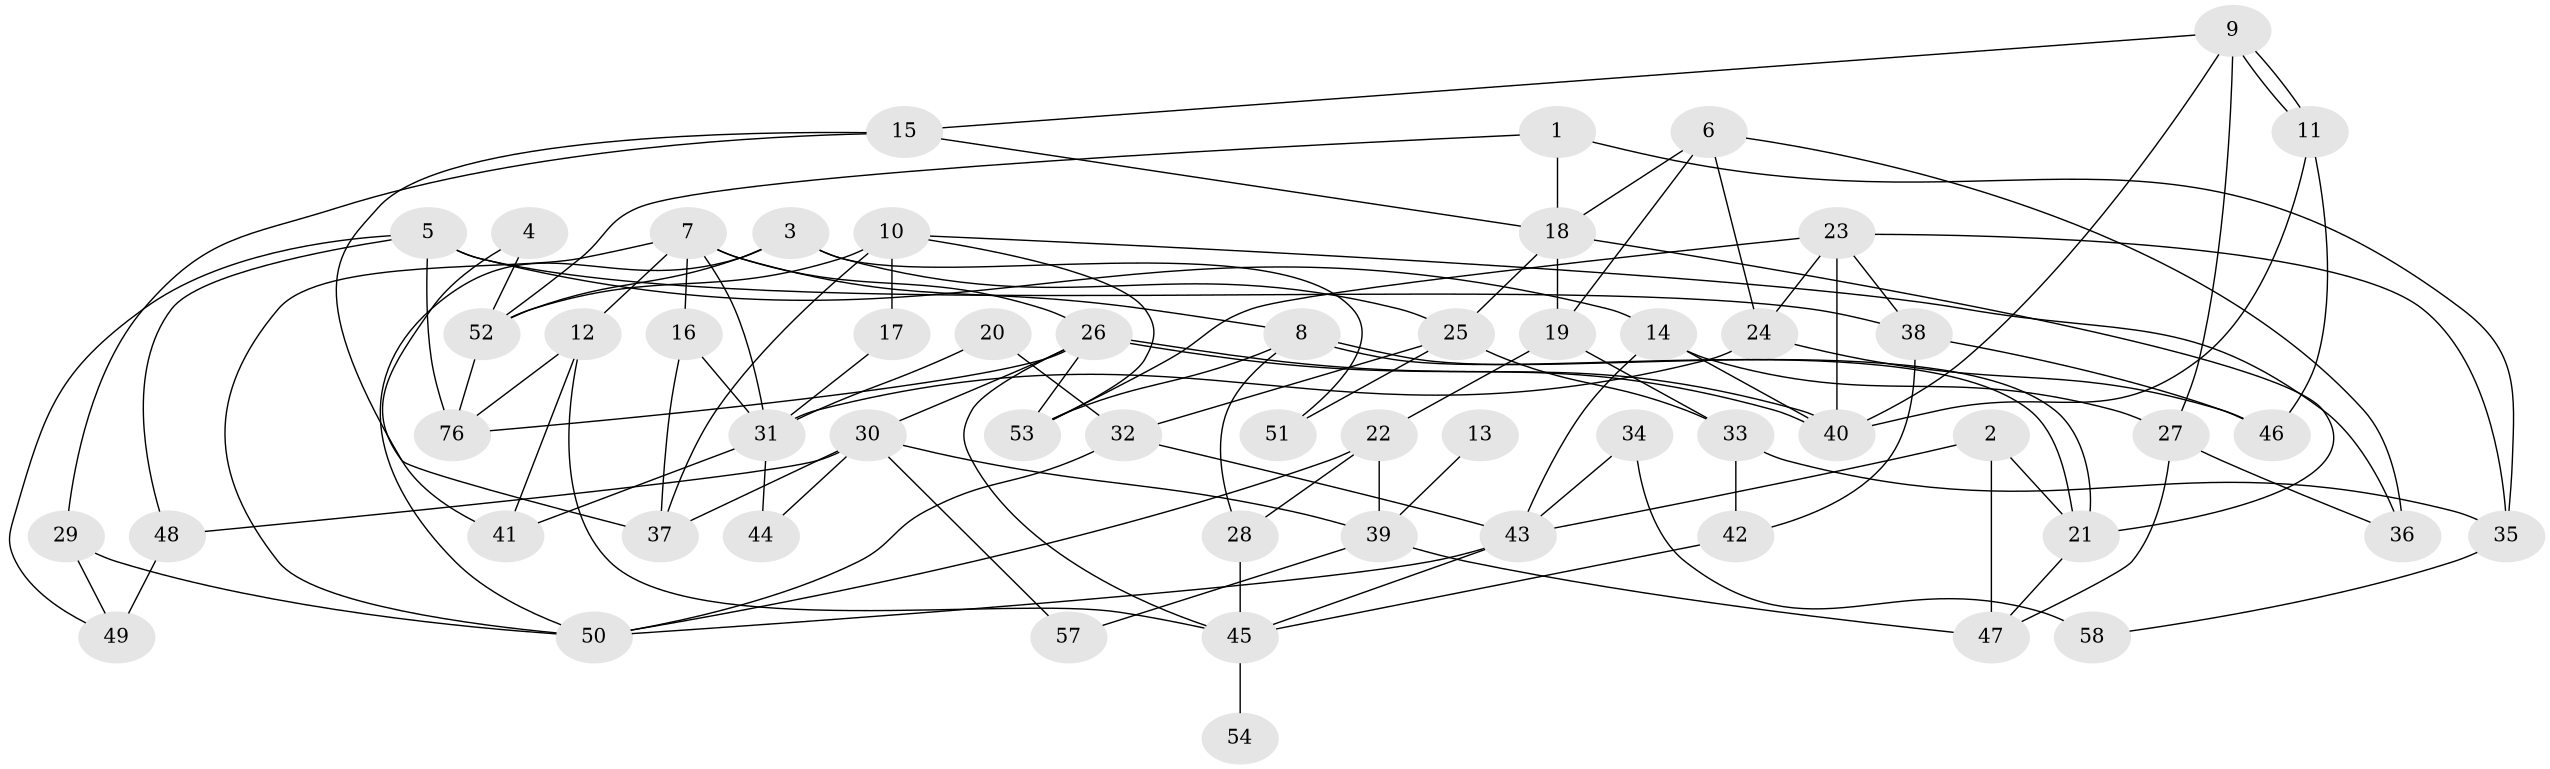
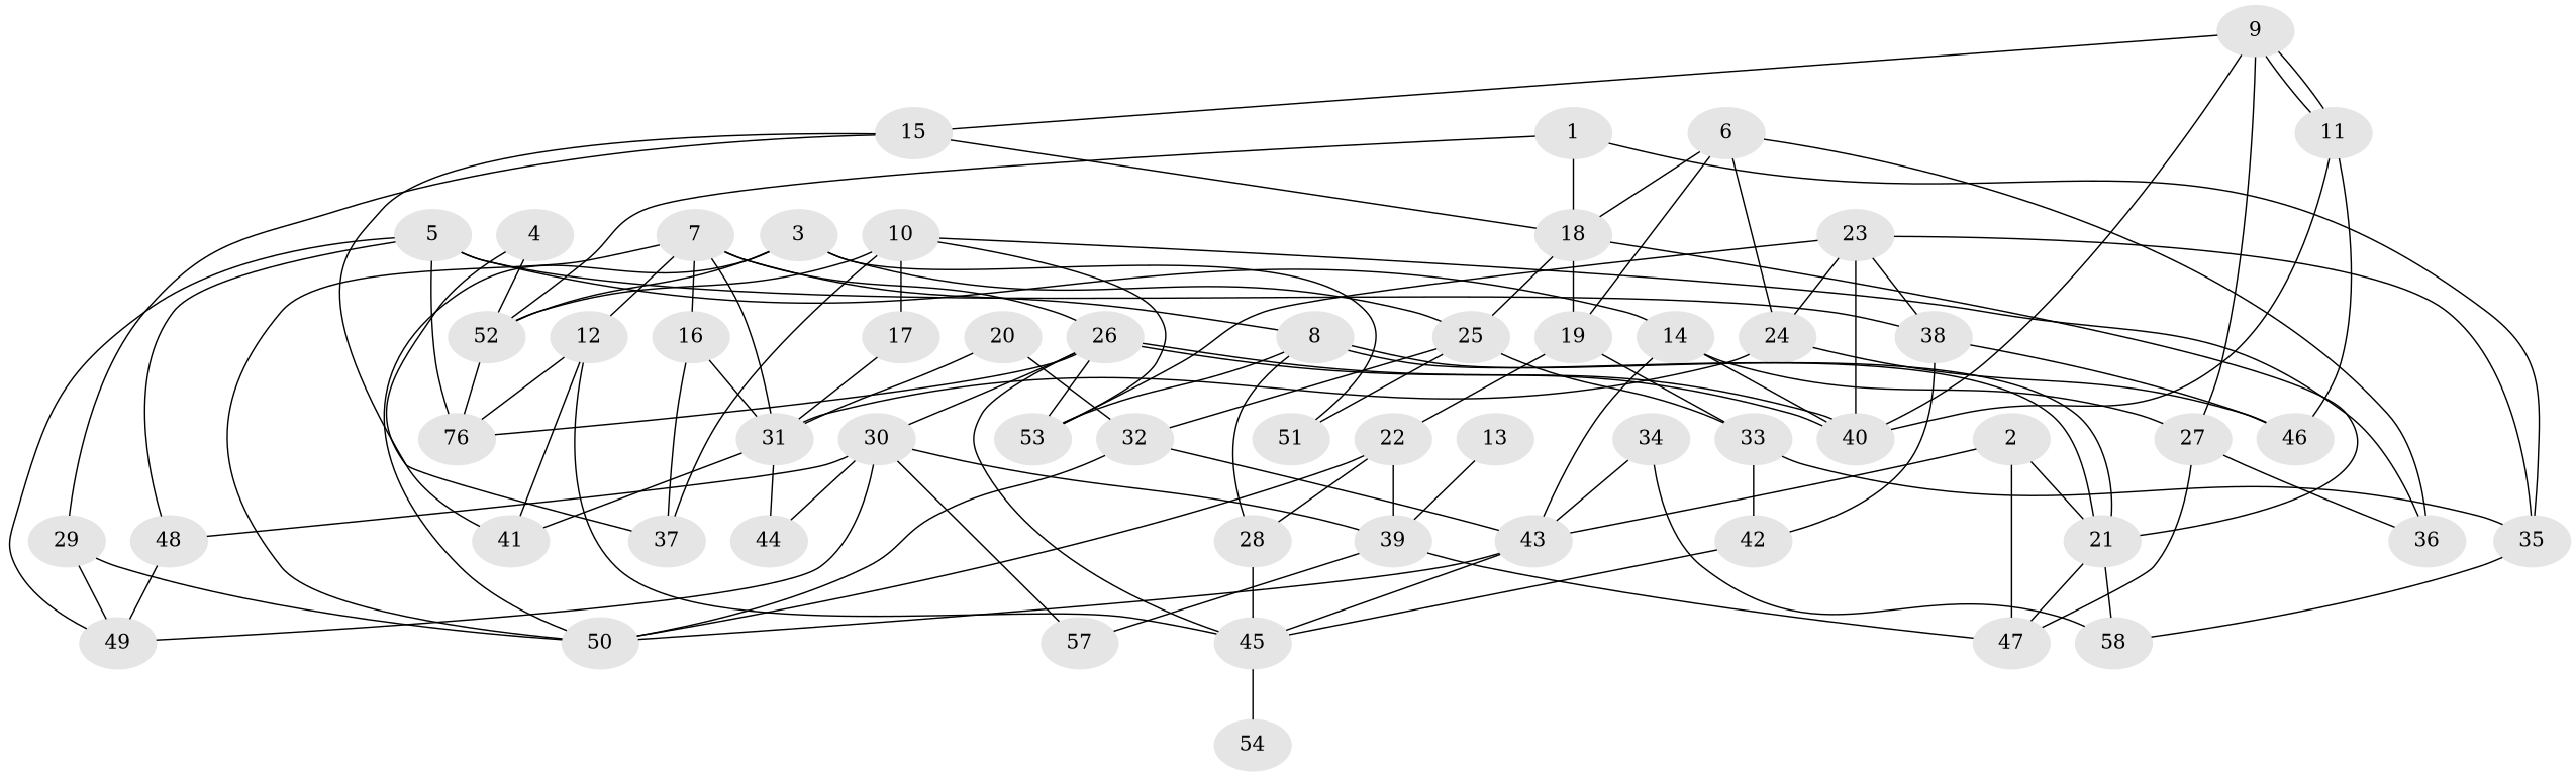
  graph {
    node [color=gray90 style=filled]
    1
    18
    35
    52
    21
    25
    19
    58
    n9 [label=76]
    2
    43
    47
    50
    45
    3
    51
    33
    32
    4
    37
    5
    14
    38
    48
    49
    27
    40
    46
    42
    6
    24
    36
    22
    31
    7
    8
    12
    16
    26
    28
    53
    41
    30
    44
    9
    11
    15
    29
    10
    17
    13
    39
    54
    57
    20
    23
    34
    1 -- 18
    1 -- 35
    1 -- 52
    18 -- 21
    18 -- 25
    18 -- 19
    35 -- 58
    52 -- n9
+   21 -- 58
    21 -- 47
    25 -- 51
    25 -- 33
    25 -- 32
    19 -- 33
    19 -- 22
    2 -- 21
    2 -- 43
    2 -- 47
    43 -- 50
    43 -- 45
    45 -- 54
    3 -- 52
    3 -- 25
    3 -- 50
    3 -- 51
    33 -- 35
    33 -- 42
    32 -- 43
    32 -- 50
    4 -- 52
    4 -- 37
    5 -- n9
    5 -- 14
    5 -- 38
    5 -- 48
    5 -- 49
    14 -- 43
    14 -- 27
    14 -- 40
    38 -- 46
    38 -- 42
    48 -- 49
    27 -- 47
    27 -- 36
    42 -- 45
    6 -- 18
    6 -- 19
    6 -- 24
    6 -- 36
    24 -- 46
    24 -- 31
    22 -- 50
    22 -- 28
    22 -- 39
    31 -- 41
    31 -- 44
    7 -- 50
    7 -- 31
    7 -- 8
    7 -- 12
    7 -- 16
    7 -- 26
    8 -- 21
    8 -- 21
    8 -- 28
    8 -- 53
    12 -- n9
    12 -- 45
    12 -- 41
    16 -- 37
    16 -- 31
    26 -- n9
    26 -- 45
    26 -- 40
    26 -- 40
    26 -- 53
    26 -- 30
    28 -- 45
-   30 -- 37
+   30 -- 49
    30 -- 48
    30 -- 44
    30 -- 39
    30 -- 57
    9 -- 27
    9 -- 40
    9 -- 11
    9 -- 11
    9 -- 15
    11 -- 40
    11 -- 46
    15 -- 18
    15 -- 41
    15 -- 29
    29 -- 50
    29 -- 49
    10 -- 52
    10 -- 37
    10 -- 36
    10 -- 53
    10 -- 17
    17 -- 31
    13 -- 39
    39 -- 47
    39 -- 57
    20 -- 32
    20 -- 31
    23 -- 35
    23 -- 38
    23 -- 40
    23 -- 24
    23 -- 53
    34 -- 58
    34 -- 43
  }
